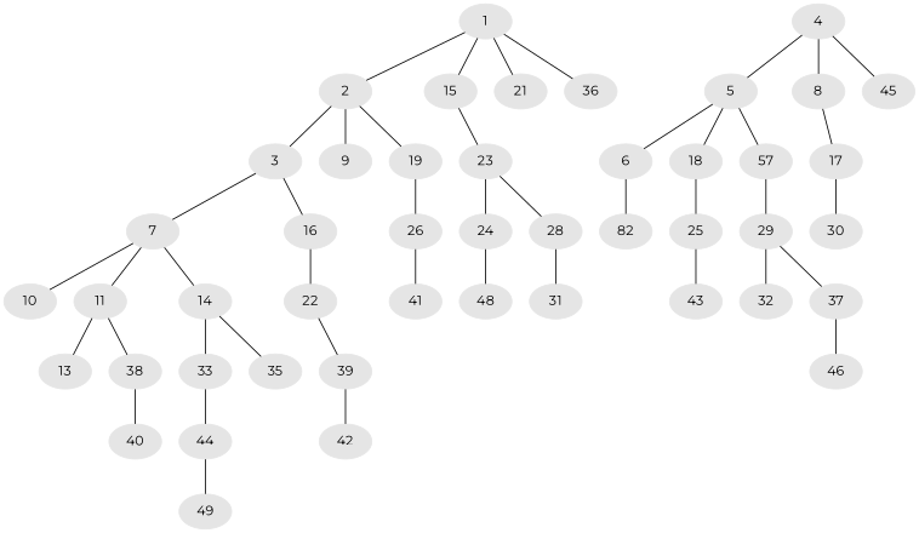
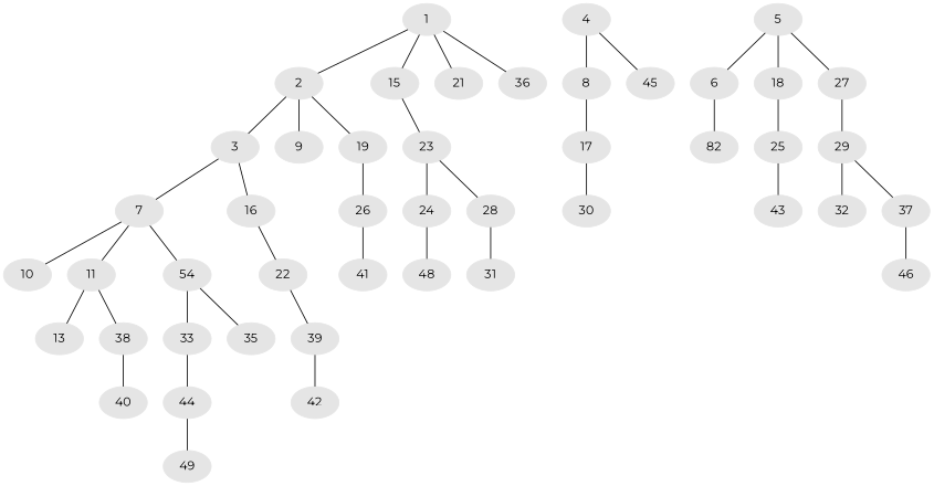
  graph {
    fontname=Montserrat
    node [color=gray90 fontname=Montserrat style=filled]
    edge [fontname=Montserrat weight=1.0]
    1
    2
    15
    21
    36
    3
    9
    19
    4
    5
    8
    45
    23
    7
    16
    26
    10
    11
-   14
+   14 [label=54]
    22
    6
    18
-   27 [label=57]
+   27
    17
    n25 [label=82]
    25
    29
    13
    38
    33
    35
    30
    40
    44
    24
    28
    39
    43
    41
    42
    48
    31
    32
    37
    46
    49
    1 -- 2
    1 -- 15
    1 -- 21
    1 -- 36
    2 -- 3 [weight=2.0]
    2 -- 9
    2 -- 19
    15 -- 23
    3 -- 7
    3 -- 16
    19 -- 26
-   4 -- 5
    4 -- 8 [weight=3.0]
    4 -- 45
    5 -- 6
    5 -- 18
    5 -- 27
    8 -- 17
    23 -- 24
    23 -- 28
    7 -- 10
    7 -- 11
    7 -- 14
    16 -- 22
    26 -- 41
    11 -- 13 [weight=3.0]
    11 -- 38
    14 -- 33
    14 -- 35
    22 -- 39
    6 -- n25 [weight=2.0]
    18 -- 25
    27 -- 29
    17 -- 30
    25 -- 43
    29 -- 32
    29 -- 37
    38 -- 40
    33 -- 44
    44 -- 49
    24 -- 48
    28 -- 31
    39 -- 42
    37 -- 46
  }
